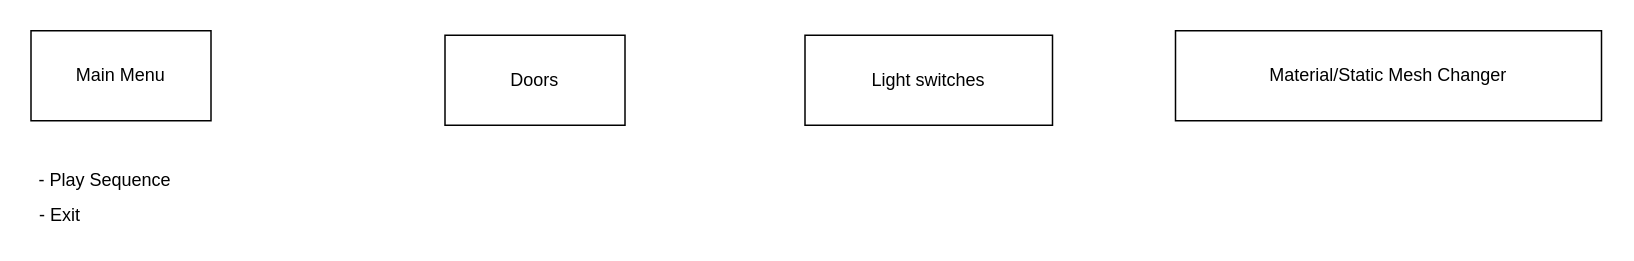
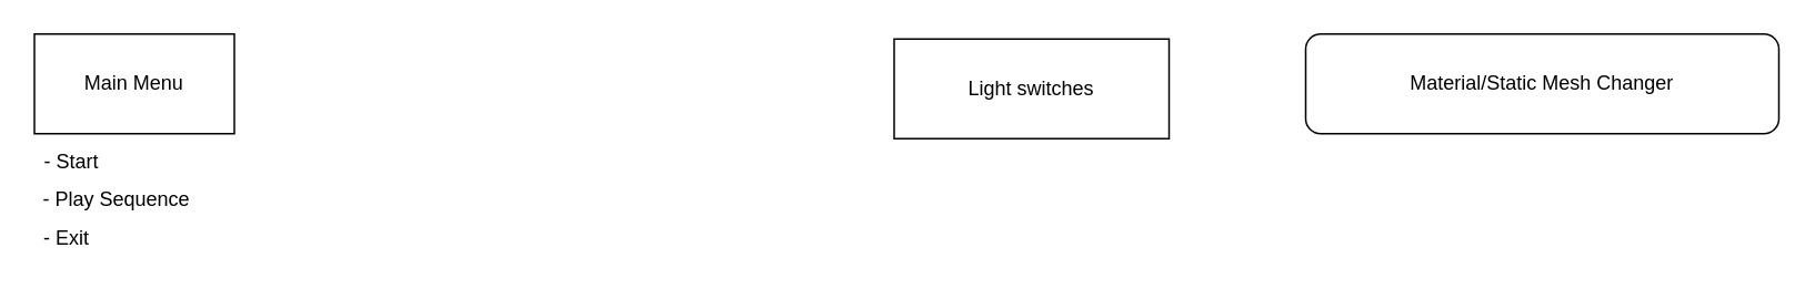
  <mxCell id="0" />
  <mxCell id="1" parent="0" />
  <mxCell id="2" value="Main Menu" style="rounded=0;whiteSpace=wrap;html=1;" parent="1" vertex="1"><mxGeometry x="20" y="20" width="120" height="60" as="geometry" /></mxCell>
- <mxCell id="3" value="Doors" style="rounded=0;whiteSpace=wrap;html=1;" parent="1" vertex="1"><mxGeometry x="296" y="23" width="120" height="60" as="geometry" /></mxCell>
- <mxCell id="4" value="Material/Static Mesh Changer" style="rounded=0;whiteSpace=wrap;html=1;" parent="1" vertex="1"><mxGeometry x="783" y="20" width="284" height="60" as="geometry" /></mxCell>
+ <mxCell id="4" value="Material/Static Mesh Changer" style="whiteSpace=wrap;html=1;rounded=1;" parent="1" vertex="1"><mxGeometry x="783" y="20" width="284" height="60" as="geometry" /></mxCell>
+ <mxCell id="5" value="- Start" style="text;html=1;align=center;verticalAlign=middle;resizable=0;points=[];autosize=1;" parent="1" vertex="1"><mxGeometry x="20" y="88" width="43" height="18" as="geometry" /></mxCell>
  <mxCell id="6" value="- Play Sequence" style="text;html=1;align=center;verticalAlign=middle;resizable=0;points=[];autosize=1;" parent="1" vertex="1"><mxGeometry x="20" y="111" width="98" height="18" as="geometry" /></mxCell>
  <mxCell id="7" value="- Exit" style="text;html=1;align=center;verticalAlign=middle;resizable=0;points=[];autosize=1;" parent="1" vertex="1"><mxGeometry x="20" y="134" width="37" height="18" as="geometry" /></mxCell>
  <mxCell id="8" value="Light switches" style="rounded=0;whiteSpace=wrap;html=1;" parent="1" vertex="1"><mxGeometry x="536" y="23" width="165" height="60" as="geometry" /></mxCell>
